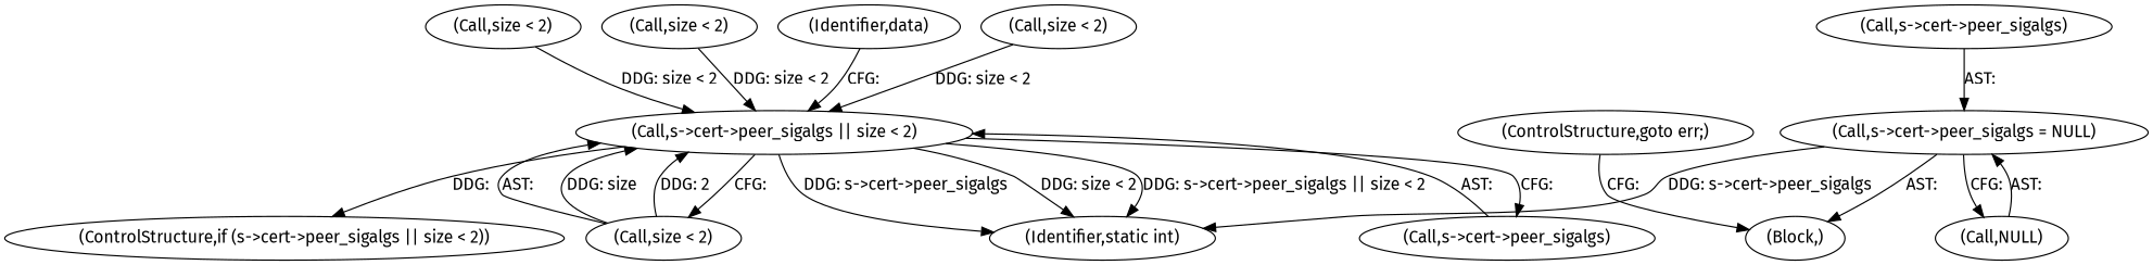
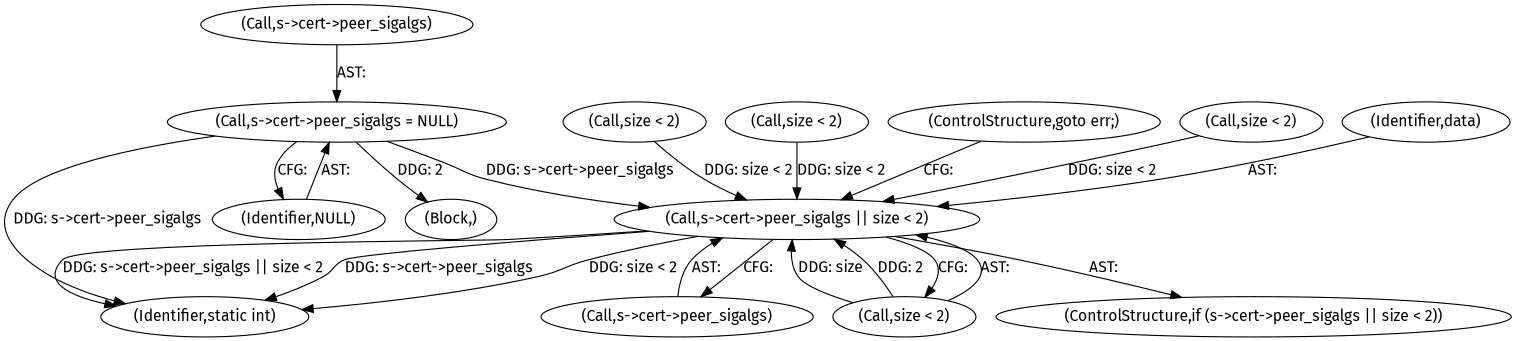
  digraph {
    fontname="Fira Sans"
    node [fontname="Fira Sans"]
    edge [fontname="Fira Sans"]
    n1 [label="(Call,s->cert->peer_sigalgs = NULL)"]
    n2 [label="(Call,s->cert->peer_sigalgs || size < 2)"]
-   n3 [label="(Call,NULL)"]
+   n3 [label="(Identifier,NULL)"]
    n4 [label="(Identifier,static int)"]
    n5 [label="(Block,)"]
    n6 [label="(Call,s->cert->peer_sigalgs)"]
    n7 [label="(ControlStructure,if (s->cert->peer_sigalgs || size < 2))"]
    n8 [label="(Call,size < 2)"]
    n9 [label="(Call,size < 2)"]
    n10 [label="(Identifier,data)"]
    n11 [label="(Call,size < 2)"]
    n12 [label="(Call,size < 2)"]
    n13 [label="(Call,s->cert->peer_sigalgs)"]
    n14 [label="(ControlStructure,goto err;)"]
+   n1 -> n2 [label="DDG: s->cert->peer_sigalgs"]
    n1 -> n3 [label="CFG: "]
    n1 -> n4 [label="DDG: s->cert->peer_sigalgs"]
-   n1 -> n5 [label="AST: "]
+   n1 -> n5 [label="DDG: 2"]
    n2 -> n4 [label="DDG: size < 2"]
    n2 -> n4 [label="DDG: s->cert->peer_sigalgs || size < 2"]
    n2 -> n4 [label="DDG: s->cert->peer_sigalgs"]
    n2 -> n6 [label="CFG: "]
-   n2 -> n7 [label="DDG: "]
+   n2 -> n7 [label="AST: "]
    n2 -> n8 [label="CFG: "]
    n3 -> n1 [label="AST: "]
    n6 -> n2 [label="AST: "]
    n8 -> n2 [label="AST: "]
    n8 -> n2 [label="DDG: size"]
    n8 -> n2 [label="DDG: 2"]
    n9 -> n2 [label="DDG: size < 2"]
-   n10 -> n2 [label="CFG: "]
+   n10 -> n2 [label="AST: "]
    n11 -> n2 [label="DDG: size < 2"]
    n12 -> n2 [label="DDG: size < 2"]
    n13 -> n1 [label="AST: "]
-   n14 -> n5 [label="CFG: "]
+   n14 -> n2 [label="CFG: "]
  }
